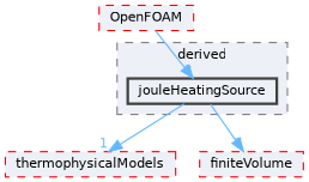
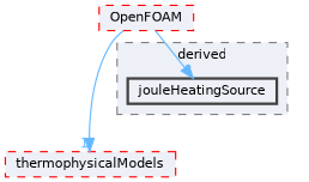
  digraph {
    compound=true
    node [color=red fillcolor="#edf0f7" fontname=Helvetica fontsize=10 shape=box style="filled,dashed"]
    edge [color=steelblue1 fontcolor=steelblue1 fontname=Helvetica fontsize=10 labeldistance=1.5 labelfontname=Helvetica labelfontsize=10]
    n1 [color=grey25 height=0.2 label=jouleHeatingSource style="filled,bold" width=0.4]
    n2 [height=0.2 label=thermophysicalModels width=0.4]
-   n3 [height=0.2 label=finiteVolume width=0.4]
    n4 [height=0.2 label=OpenFOAM width=0.4]
    subgraph cluster_1 {
      bgcolor="#edf0f7"
      fontname=Helvetica
      fontsize=10
      label=derived
      pencolor=grey50
      style="filled,dashed"
      n1
    }
-   n1 -> n2 [headlabel=1]
-   n1 -> n3 [headlabel=7]
+   n4 -> n2 [headlabel=1]
    n4 -> n1 [headlabel=3]
  }
